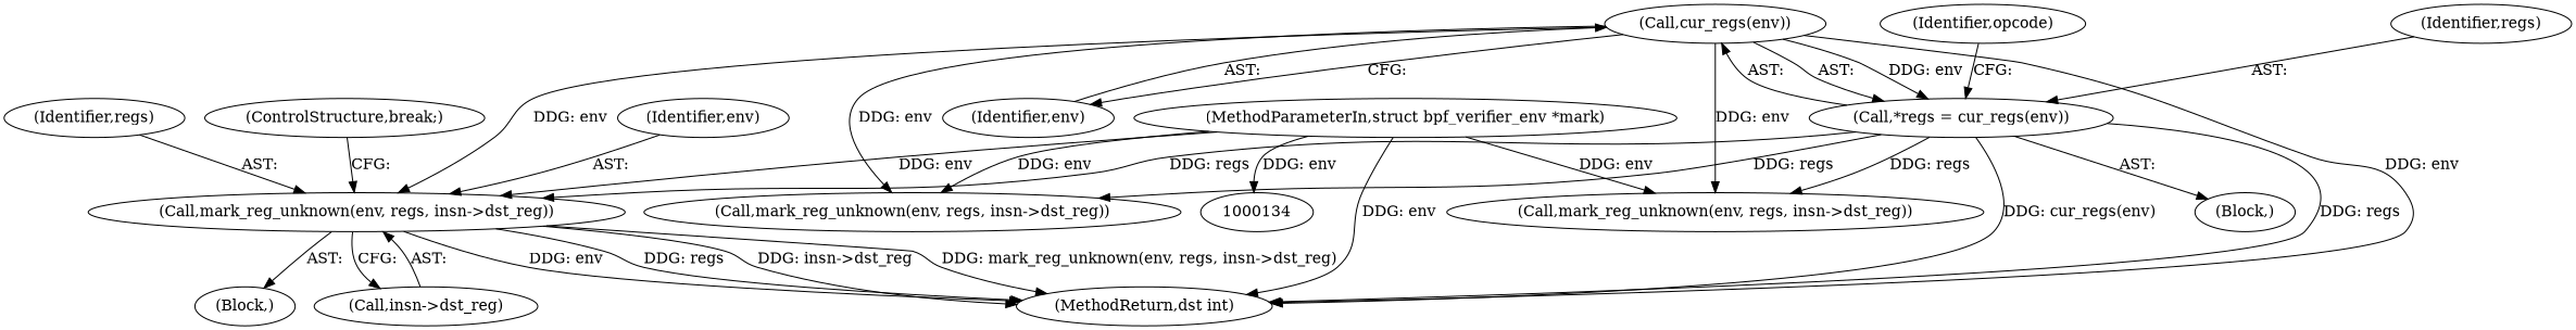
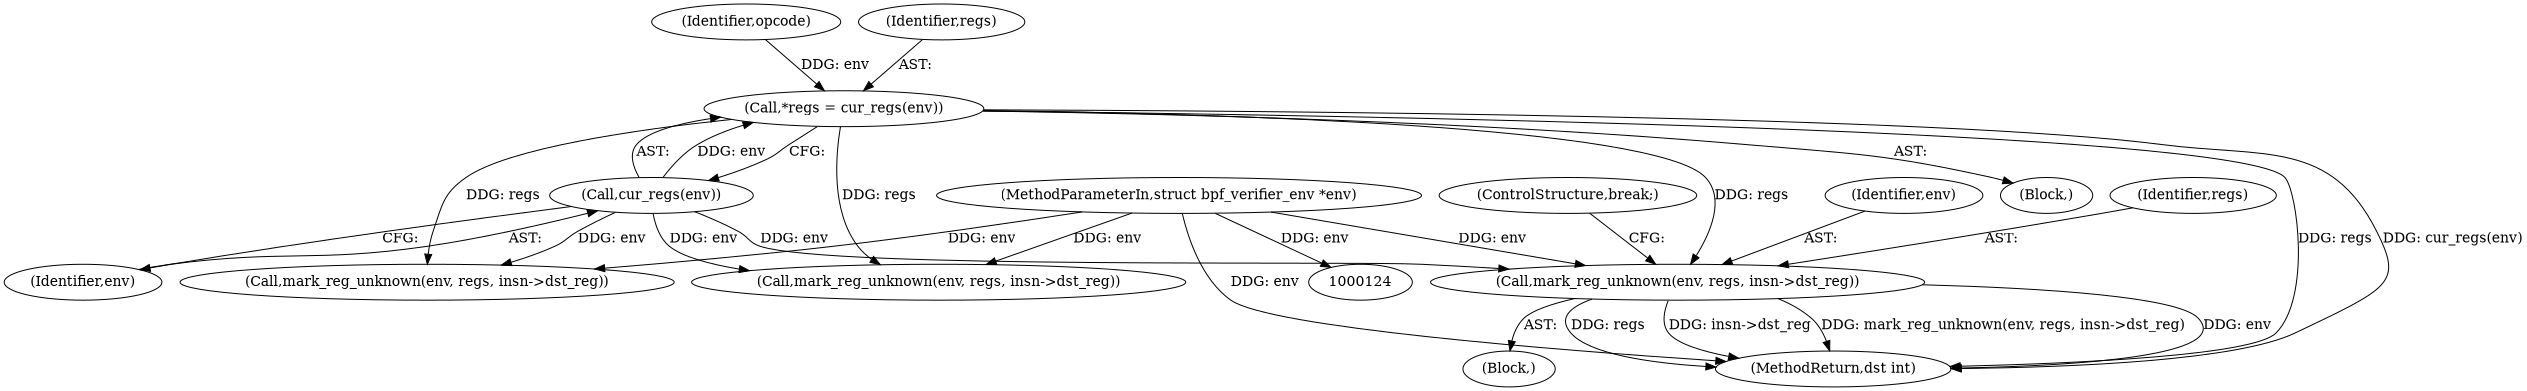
  digraph {
    n1 [label="(Call,mark_reg_unknown(env, regs, insn->dst_reg))"]
-   n2 [label="(Call,insn->dst_reg)"]
    n3 [label="(MethodReturn,dst int)"]
    n4 [label="(Block,)"]
    n5 [label="(Call,cur_regs(env))"]
    n6 [label="(Call,*regs = cur_regs(env))"]
    n7 [label="(Identifier,env)"]
    n8 [label="(Call,mark_reg_unknown(env, regs, insn->dst_reg))"]
    n9 [label="(Call,mark_reg_unknown(env, regs, insn->dst_reg))"]
    n10 [label="(Block,)"]
-   n11 [label="(MethodParameterIn,struct bpf_verifier_env *mark)"]
-   1000124 [label=1000134]
+   n11 [label="(MethodParameterIn,struct bpf_verifier_env *env)"]
+   1000124
    n13 [label="(Identifier,env)"]
    n14 [label="(Identifier,opcode)"]
    n15 [label="(Identifier,regs)"]
    n16 [label="(Identifier,regs)"]
    n17 [label="(ControlStructure,break;)"]
-   n1 -> n2 [label="CFG: "]
    n1 -> n3 [label="DDG: env"]
    n1 -> n3 [label="DDG: regs"]
    n1 -> n3 [label="DDG: insn->dst_reg"]
    n1 -> n3 [label="DDG: mark_reg_unknown(env, regs, insn->dst_reg)"]
    n1 -> n4 [label="AST: "]
-   n2 -> n1 [label="AST: "]
    n5 -> n1 [label="DDG: env"]
-   n5 -> n3 [label="DDG: env"]
    n5 -> n6 [label="AST: "]
    n5 -> n6 [label="DDG: env"]
    n5 -> n7 [label="CFG: "]
    n5 -> n8 [label="DDG: env"]
    n5 -> n9 [label="DDG: env"]
    n6 -> n1 [label="DDG: regs"]
    n6 -> n3 [label="DDG: regs"]
    n6 -> n3 [label="DDG: cur_regs(env)"]
-   n6 -> n5 [label="AST: "]
+   n6 -> n5 [label="CFG: "]
    n6 -> n8 [label="DDG: regs"]
    n6 -> n9 [label="DDG: regs"]
    n6 -> n10 [label="AST: "]
    n7 -> n5 [label="AST: "]
    n11 -> n1 [label="DDG: env"]
    n11 -> n3 [label="DDG: env"]
    n11 -> n8 [label="DDG: env"]
    n11 -> n9 [label="DDG: env"]
    n11 -> 1000124 [label="DDG: env"]
    n13 -> n1 [label="AST: "]
-   n14 -> n6 [label="CFG: "]
+   n14 -> n6 [label="DDG: env"]
    n15 -> n6 [label="AST: "]
    n16 -> n1 [label="AST: "]
    n17 -> n1 [label="CFG: "]
  }
